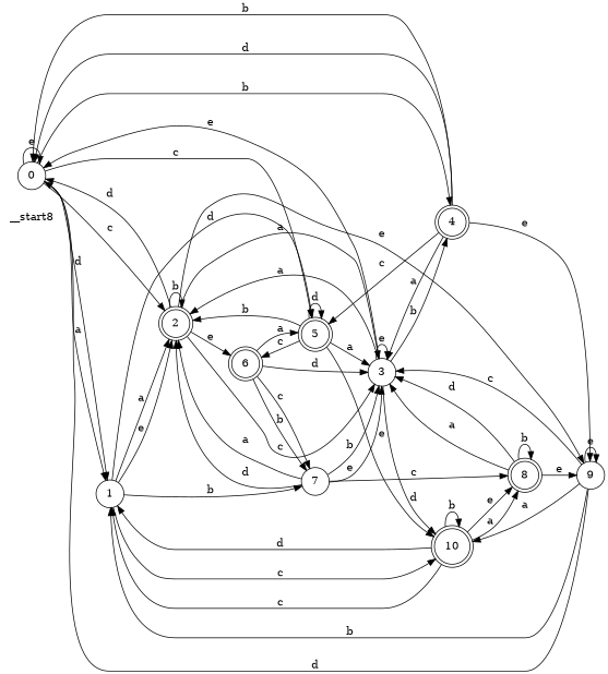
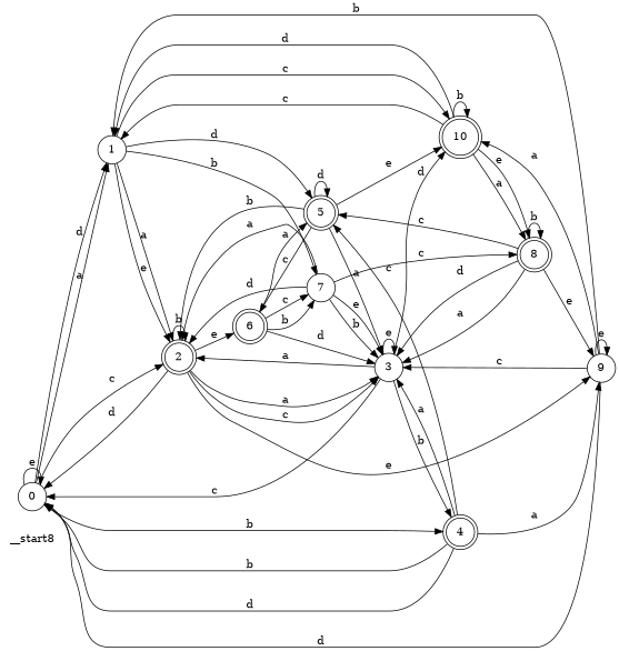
  digraph {
    rankdir=LR
    node [shape=doublecircle color=black fillcolor=white style="rounded,filled"]
    n1 [label=__start8 shape=none color="" fillcolor="" style=""]
    n2 [label=0 shape=circle style=filled]
    n3 [label=1 shape=circle style=filled]
    n4 [label=2]
    n5 [label=4]
    n6 [label=5]
    n7 [label=7 shape=circle style=filled]
    n8 [label=10]
    n9 [label=3 shape=circle]
    n10 [label=9 shape=circle style=filled]
    n11 [label=6]
    n12 [label=8]
    n2 -> n2 [label=e]
    n2 -> n3 [label=a]
    n2 -> n3 [label=d]
    n2 -> n4 [label=c]
    n2 -> n5 [label=b]
    n3 -> n4 [label=a]
    n3 -> n4 [label=e]
    n3 -> n6 [label=d]
    n3 -> n7 [label=b]
    n3 -> n8 [label=c]
    n4 -> n2 [label=d]
    n4 -> n4 [label=b]
    n4 -> n9 [label=a]
    n4 -> n9 [label=c]
    n4 -> n10 [label=e]
    n4 -> n11 [label=e]
    n5 -> n2 [label=b]
    n5 -> n2 [label=d]
    n5 -> n6 [label=c]
    n5 -> n9 [label=a]
-   n5 -> n10 [label=e]
+   n5 -> n10 [label=a]
    n6 -> n4 [label=b]
    n6 -> n6 [label=d]
    n6 -> n8 [label=e]
    n6 -> n9 [label=a]
    n6 -> n11 [label=c]
    n7 -> n4 [label=a]
    n7 -> n4 [label=d]
    n7 -> n9 [label=b]
    n7 -> n9 [label=e]
    n7 -> n12 [label=c]
    n8 -> n3 [label=c]
    n8 -> n3 [label=d]
    n8 -> n8 [label=b]
    n8 -> n12 [label=a]
    n8 -> n12 [label=e]
-   n9 -> n2 [label=e]
+   n9 -> n2 [label=c]
    n9 -> n4 [label=a]
    n9 -> n5 [label=b]
    n9 -> n8 [label=d]
    n9 -> n9 [label=e]
    n10 -> n2 [label=d]
    n10 -> n3 [label=b]
    n10 -> n8 [label=a]
    n10 -> n9 [label=c]
    n10 -> n10 [label=e]
    n11 -> n6 [label=a]
    n11 -> n7 [label=b]
    n11 -> n7 [label=c]
    n11 -> n9 [label=d]
-   n2 -> n6 [label=c]
+   n12 -> n6 [label=c]
    n12 -> n9 [label=a]
    n12 -> n9 [label=d]
    n12 -> n10 [label=e]
    n12 -> n12 [label=b]
  }
